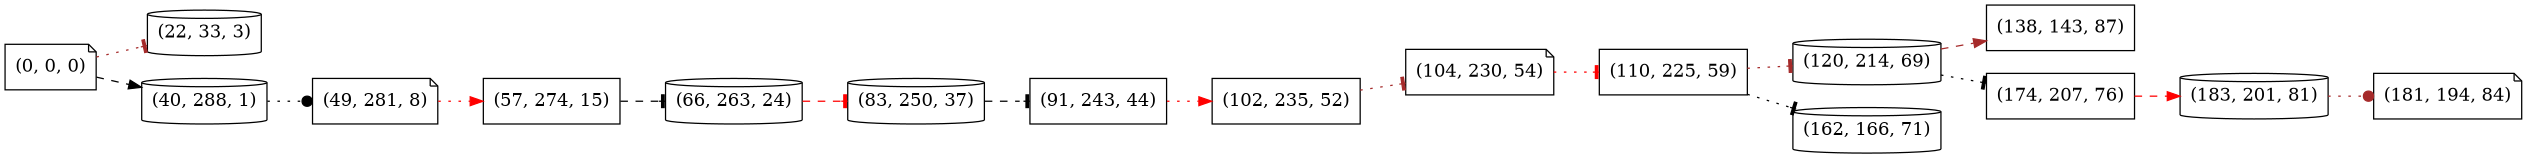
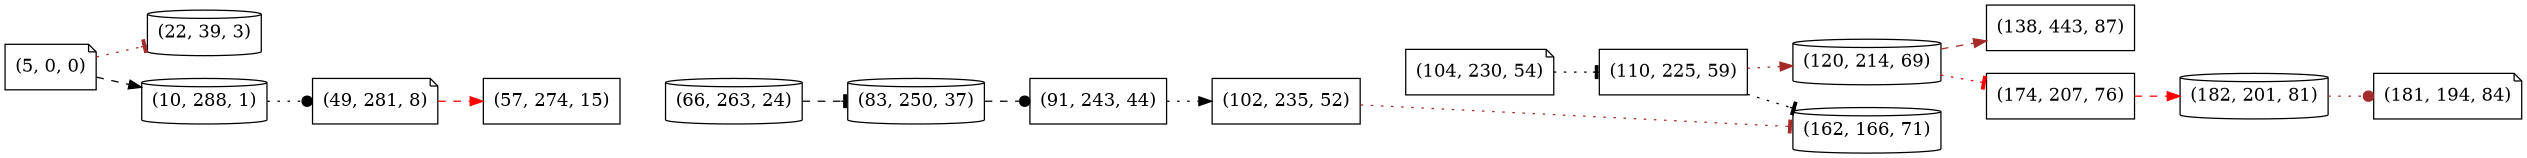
  digraph {
    rankdir=LR
    node [shape=cylinder]
    edge [arrowhead=tee color=black style=dotted]
-   "(0, 0, 0)" [shape=note]
-   "(22, 33, 3)"
-   "(40, 288, 1)"
+   "(0, 0, 0)" [shape=note label="(5, 0, 0)"]
+   "(22, 33, 3)" [label="(22, 39, 3)"]
+   "(40, 288, 1)" [label="(10, 288, 1)"]
    "(49, 281, 8)" [shape=note]
    "(57, 274, 15)" [shape=box]
    "(66, 263, 24)"
    "(83, 250, 37)"
    "(91, 243, 44)" [shape=box]
    "(102, 235, 52)" [shape=box]
    "(104, 230, 54)" [shape=note]
    "(110, 225, 59)" [shape=box]
    "(120, 214, 69)"
    "(162, 166, 71)"
-   "(138, 143, 87)" [shape=box]
+   "(138, 143, 87)" [shape=box label="(138, 443, 87)"]
    "(174, 207, 76)" [shape=box]
-   "(182, 201, 81)" [label="(183, 201, 81)"]
+   "(182, 201, 81)"
    n17 [label="(181, 194, 84)" shape=note]
    "(0, 0, 0)" -> "(22, 33, 3)" [color=brown]
    "(0, 0, 0)" -> "(40, 288, 1)" [arrowhead=normal style=dashed]
    "(40, 288, 1)" -> "(49, 281, 8)" [arrowhead=dot]
-   "(49, 281, 8)" -> "(57, 274, 15)" [arrowhead=normal color=red]
-   "(57, 274, 15)" -> "(66, 263, 24)" [style=dashed]
-   "(66, 263, 24)" -> "(83, 250, 37)" [color=red style=dashed]
-   "(83, 250, 37)" -> "(91, 243, 44)" [style=dashed]
-   "(91, 243, 44)" -> "(102, 235, 52)" [arrowhead=normal color=red]
-   "(102, 235, 52)" -> "(104, 230, 54)" [color=brown]
-   "(104, 230, 54)" -> "(110, 225, 59)" [color=red]
-   "(110, 225, 59)" -> "(120, 214, 69)" [color=brown]
+   "(49, 281, 8)" -> "(57, 274, 15)" [arrowhead=normal color=red style=dashed]
+   "(66, 263, 24)" -> "(83, 250, 37)" [style=dashed]
+   "(83, 250, 37)" -> "(91, 243, 44)" [arrowhead=dot style=dashed]
+   "(91, 243, 44)" -> "(102, 235, 52)" [arrowhead=normal]
+   "(102, 235, 52)" -> "(162, 166, 71)" [color=brown]
+   "(104, 230, 54)" -> "(110, 225, 59)"
+   "(110, 225, 59)" -> "(120, 214, 69)" [arrowhead=normal color=brown]
    "(110, 225, 59)" -> "(162, 166, 71)"
    "(120, 214, 69)" -> "(138, 143, 87)" [arrowhead=normal color=brown style=dashed]
-   "(120, 214, 69)" -> "(174, 207, 76)"
+   "(120, 214, 69)" -> "(174, 207, 76)" [color=red]
    "(174, 207, 76)" -> "(182, 201, 81)" [arrowhead=normal color=red style=dashed]
    "(182, 201, 81)" -> n17 [arrowhead=dot color=brown]
  }
